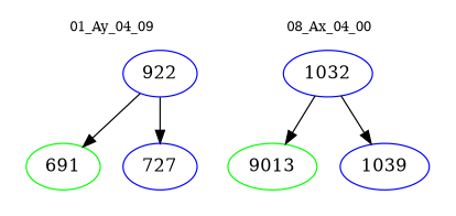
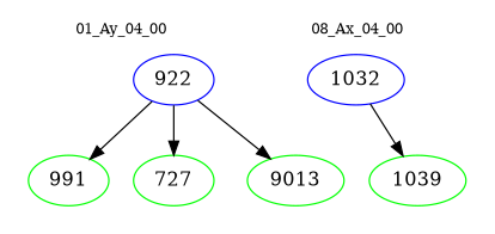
  digraph {
    node [color=green]
    edge [color=black]
    n1 [color=blue label=922]
-   n2 [label=691]
-   n3 [color=blue label=727]
+   n2 [label=991]
+   n3 [label=727]
    n4 [color=blue label=1032]
    n5 [label=9013]
-   n6 [color=blue label=1039]
+   n6 [label=1039]
    subgraph cluster_1 {
      color=white
      fontsize=10
-     label="01_Ay_04_09"
+     label="01_Ay_04_00"
      n1
      n2
      n3
    }
    subgraph cluster_2 {
      color=white
      fontsize=10
      label="08_Ax_04_00"
      n4
      n5
      n6
    }
    n1 -> n2
    n1 -> n3
-   n4 -> n5
+   n1 -> n5
    n4 -> n6
  }
